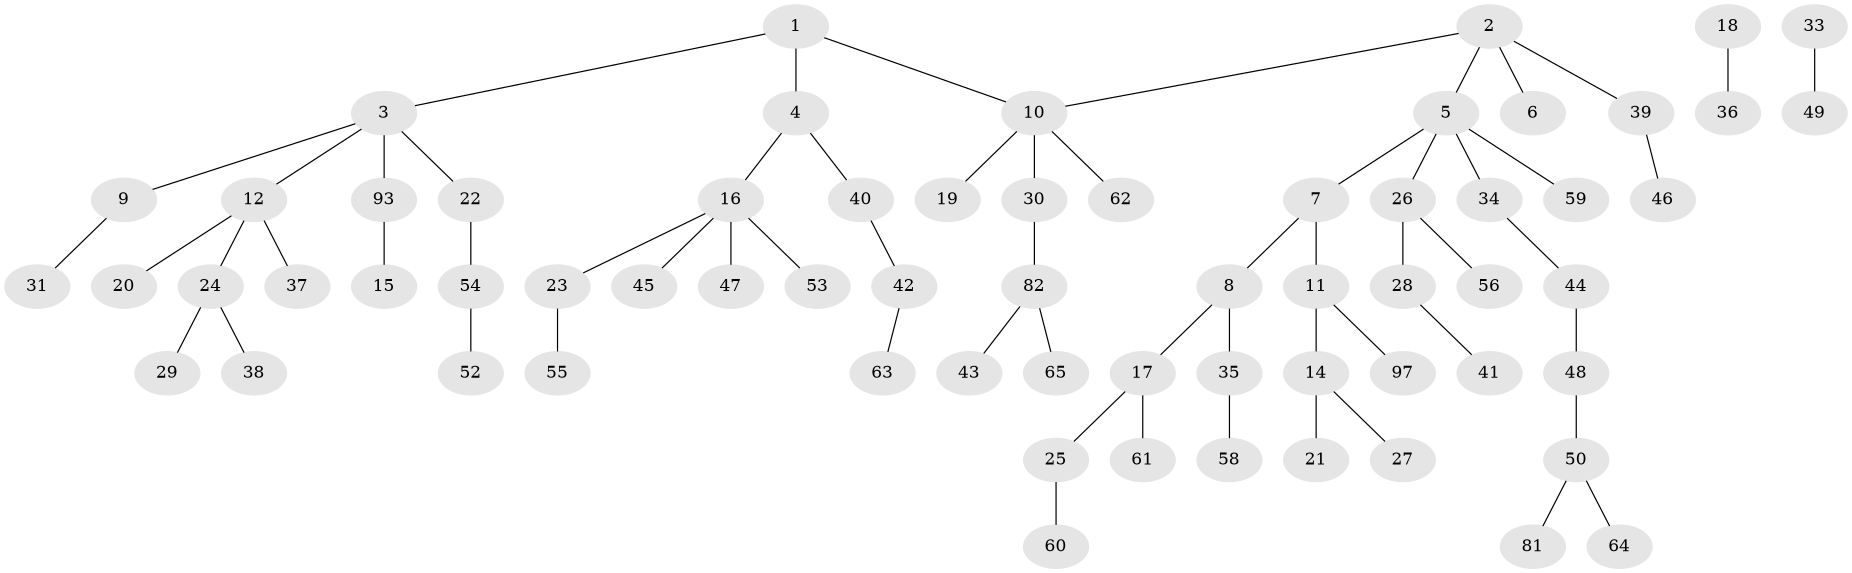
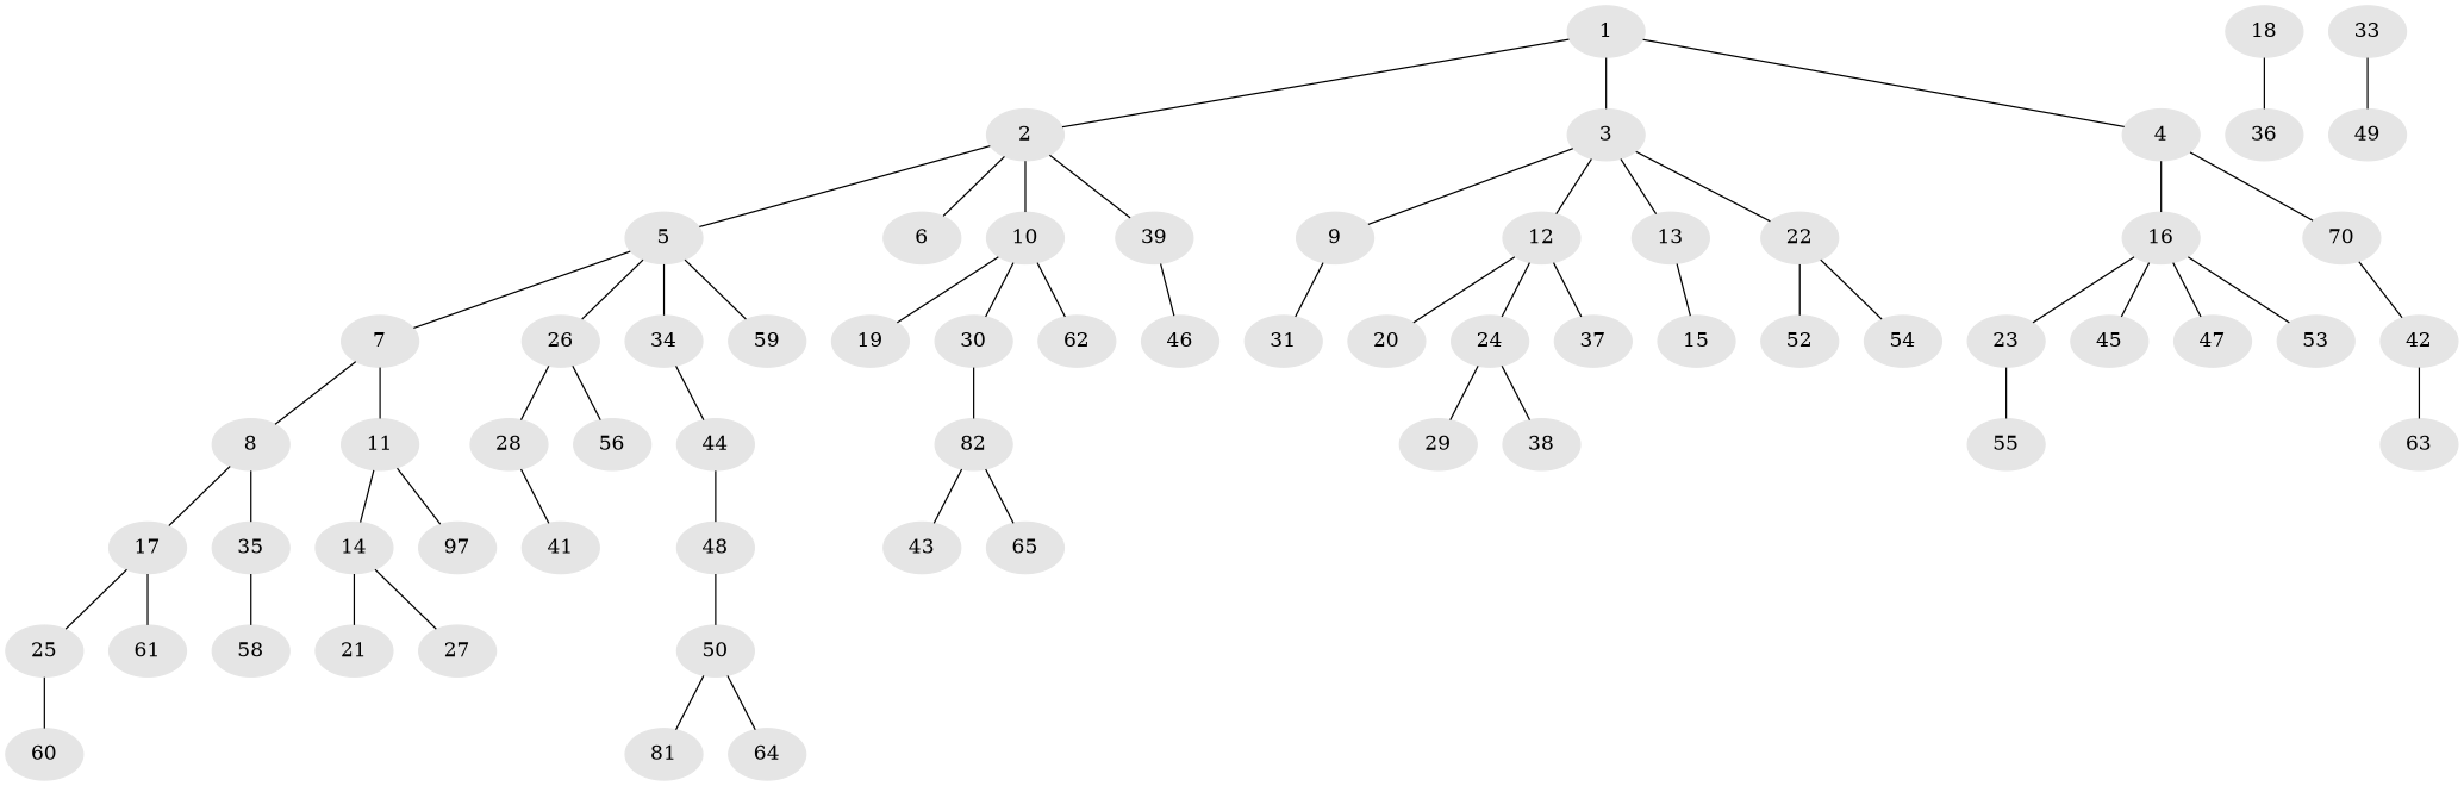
  graph {
    node [color=gray90 style=filled]
    1
    2
    3
    4
    5
    6
    10
    39
    9
    12
-   13 [label=93]
+   13
    22
    16
-   40
+   40 [label=70]
    7
    26
    34
    59
    19
    30
    62
    18
    36
    46
    31
    20
    24
    37
    15
    52
    54
    33
    49
    23
    45
    47
    53
    42
    8
    11
    28
    56
    44
    17
    35
    14
    n47 [label=97]
    25
    61
    58
    n51 [label=82]
    21
    27
    29
    38
    55
    60
    41
    43
    65
    48
    63
    50
    n64 [label=81]
    64
-   1 -- 10
+   1 -- 2
    1 -- 3
    1 -- 4
    2 -- 5
    2 -- 6
    2 -- 10
    2 -- 39
    3 -- 9
    3 -- 12
    3 -- 13
    3 -- 22
    4 -- 16
    4 -- 40
    5 -- 7
    5 -- 26
    5 -- 34
    5 -- 59
    10 -- 19
    10 -- 30
    10 -- 62
    39 -- 46
    9 -- 31
    12 -- 20
    12 -- 24
    12 -- 37
    13 -- 15
-   54 -- 52
+   22 -- 52
    22 -- 54
    16 -- 23
    16 -- 45
    16 -- 47
    16 -- 53
    40 -- 42
    7 -- 8
    7 -- 11
    26 -- 28
    26 -- 56
    34 -- 44
    30 -- n51
    18 -- 36
    24 -- 29
    24 -- 38
    33 -- 49
    23 -- 55
    42 -- 63
    8 -- 17
    8 -- 35
    11 -- 14
    11 -- n47
    28 -- 41
    44 -- 48
    17 -- 25
    17 -- 61
    35 -- 58
    14 -- 21
    14 -- 27
    25 -- 60
    n51 -- 43
    n51 -- 65
    48 -- 50
    50 -- n64
    50 -- 64
  }
